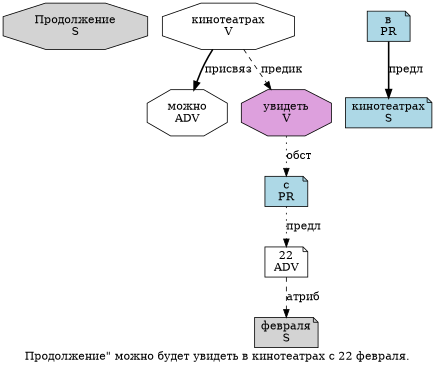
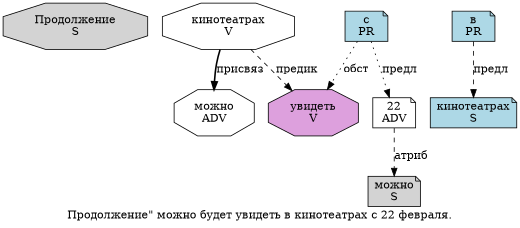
  digraph {
    label="Продолжение\" можно будет увидеть в кинотеатрах с 22 февраля."
    node [fillcolor=white penwidth=1 shape=note style=filled]
    edge [style=bold]
    n1 [fillcolor=lightgrey label="Продолжение\nS" shape=octagon]
    n2 [label="можно\nADV" shape=octagon]
    n3 [label="кинотеатрах\nV" shape=octagon]
    n4 [fillcolor=plum label="увидеть\nV" shape=octagon]
    n5 [fillcolor=lightblue label="с\nPR"]
    n6 [fillcolor=lightblue label="в\nPR"]
    n7 [fillcolor=lightblue label="кинотеатрах\nS"]
    n8 [label="22\nADV"]
-   n9 [fillcolor=lightgrey label="февраля\nS"]
+   n9 [fillcolor=lightgrey label="можно\nS"]
    n3 -> n2 [label="присвяз"]
    n3 -> n4 [label="предик" style=dashed]
-   n4 -> n5 [label="обст" style=dotted]
+   n5 -> n4 [label="обст" style=dotted]
    n5 -> n8 [label="предл" style=dotted]
-   n6 -> n7 [label="предл"]
+   n6 -> n7 [label="предл" style=dashed]
    n8 -> n9 [label="атриб" style=dashed]
  }
